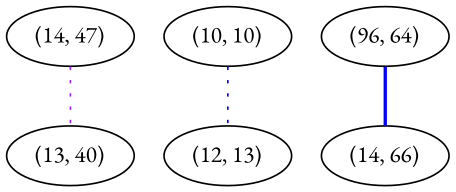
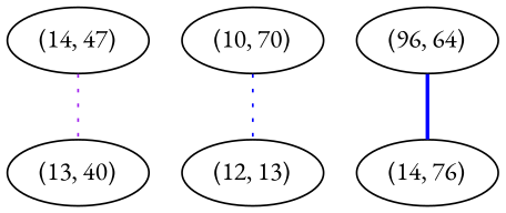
  graph {
    fontname="EB Garamond"
    node [fontname="EB Garamond"]
    edge [color=blue fontname="EB Garamond" style=dotted weight=3]
    n1 [label="(14, 47)"]
    "(13, 40)"
-   "(10, 10)"
+   "(10, 10)" [label="(10, 70)"]
    "(12, 13)"
    n5 [label="(96, 64)"]
-   "(14, 66)"
+   "(14, 66)" [label="(14, 76)"]
    n1 -- "(13, 40)" [color=purple]
    "(10, 10)" -- "(12, 13)"
    n5 -- "(14, 66)" [style=bold]
  }
